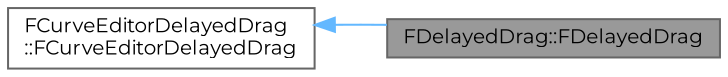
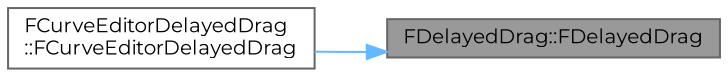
  digraph {
    rankdir=RL
    fontname=Montserrat
    node [fontname=Montserrat fontsize=10 shape=box style=filled]
    n1 [color=gray40 fillcolor=grey60 fontcolor=black height=0.2 label="FDelayedDrag::FDelayedDrag" width=0.4]
    n2 [color=grey40 fillcolor=white height=0.2 label="FCurveEditorDelayedDrag\l::FCurveEditorDelayedDrag" width=0.4]
-   n2 -> n1 [color=steelblue1 dir=back fontname=Montserrat fontsize=10 labelfontname=Helvetica labelfontsize=10 style=solid]
+   n1 -> n2 [color=steelblue1 dir=back fontname=Montserrat fontsize=10 labelfontname=Helvetica labelfontsize=10 style=solid]
  }
